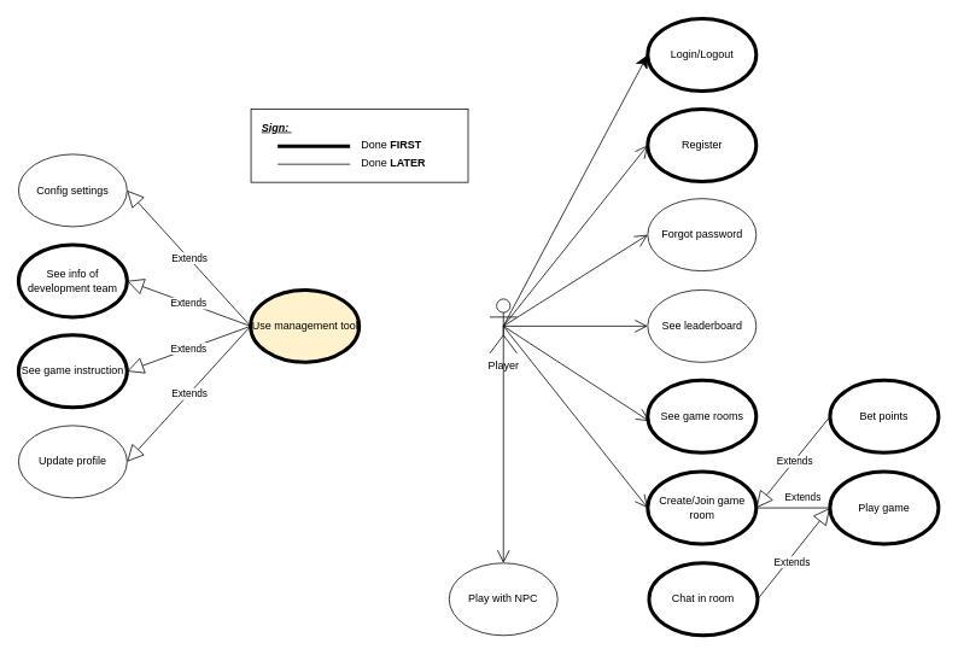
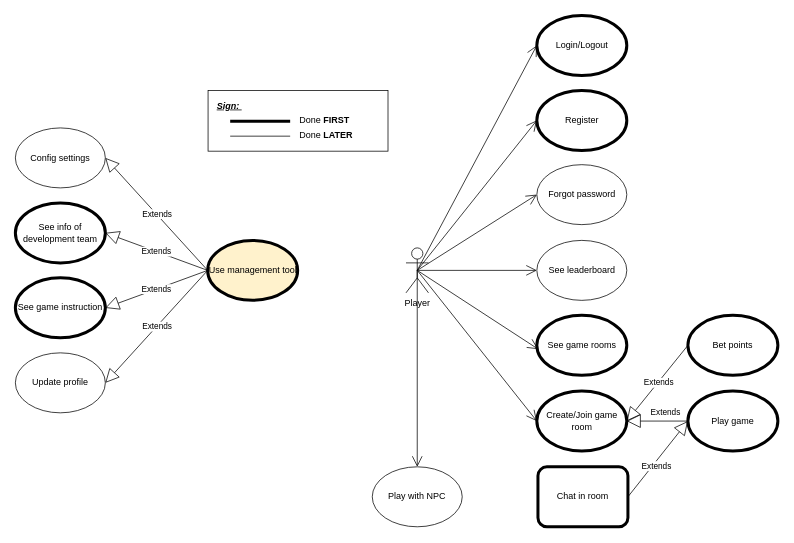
  <mxCell id="0" />
  <mxCell id="1" parent="0" />
  <mxCell id="2" value="" style="group" parent="1" vertex="1" connectable="0"><mxGeometry x="20" y="20" width="1017" height="682" as="geometry" /></mxCell>
  <mxCell id="3" value="Player" style="shape=umlActor;verticalLabelPosition=bottom;labelBackgroundColor=#ffffff;verticalAlign=top;html=1;" parent="2" vertex="1"><mxGeometry x="521" y="310" width="30" height="60" as="geometry" /></mxCell>
  <mxCell id="4" value="Login/Logout" style="ellipse;whiteSpace=wrap;html=1;strokeWidth=4;" parent="2" vertex="1"><mxGeometry x="695.5" width="120" height="80" as="geometry" /></mxCell>
  <mxCell id="5" value="Register" style="ellipse;whiteSpace=wrap;html=1;strokeWidth=4;" parent="2" vertex="1"><mxGeometry x="695.5" y="100" width="120" height="80" as="geometry" /></mxCell>
  <mxCell id="6" value="Forgot password" style="ellipse;whiteSpace=wrap;html=1;" parent="2" vertex="1"><mxGeometry x="695.5" y="199" width="120" height="80" as="geometry" /></mxCell>
  <mxCell id="7" value="See leaderboard" style="ellipse;whiteSpace=wrap;html=1;" parent="2" vertex="1"><mxGeometry x="695.5" y="300" width="120" height="80" as="geometry" /></mxCell>
  <mxCell id="8" value="See game rooms" style="ellipse;whiteSpace=wrap;html=1;strokeWidth=4;" parent="2" vertex="1"><mxGeometry x="695.5" y="400" width="120" height="80" as="geometry" /></mxCell>
  <mxCell id="9" value="Update profile&lt;br&gt;" style="ellipse;whiteSpace=wrap;html=1;" parent="2" vertex="1"><mxGeometry y="450" width="120" height="80" as="geometry" /></mxCell>
  <mxCell id="10" value="Use management tool" style="ellipse;whiteSpace=wrap;html=1;strokeWidth=4;fillColor=#fff2cc;" parent="2" vertex="1"><mxGeometry x="256.5" y="300" width="120" height="80" as="geometry" /></mxCell>
  <mxCell id="11" value="See game instruction" style="ellipse;whiteSpace=wrap;html=1;strokeWidth=4;" parent="2" vertex="1"><mxGeometry y="350" width="120" height="80" as="geometry" /></mxCell>
  <mxCell id="12" value="See info of development team" style="ellipse;whiteSpace=wrap;html=1;strokeWidth=4;" parent="2" vertex="1"><mxGeometry y="250" width="120" height="80" as="geometry" /></mxCell>
  <mxCell id="13" value="Config settings" style="ellipse;whiteSpace=wrap;html=1;" parent="2" vertex="1"><mxGeometry y="150" width="120" height="80" as="geometry" /></mxCell>
  <mxCell id="14" value="Extends" style="endArrow=block;endSize=16;endFill=0;html=1;exitX=0;exitY=0.5;exitDx=0;exitDy=0;entryX=1;entryY=0.5;entryDx=0;entryDy=0;" parent="2" source="10" target="13" edge="1"><mxGeometry width="160" relative="1" as="geometry"><mxPoint x="150" y="470" as="sourcePoint" /><mxPoint x="310" y="470" as="targetPoint" /></mxGeometry></mxCell>
  <mxCell id="15" value="Extends" style="endArrow=block;endSize=16;endFill=0;html=1;entryX=1;entryY=0.5;entryDx=0;entryDy=0;exitX=0;exitY=0.5;exitDx=0;exitDy=0;" parent="2" source="10" target="12" edge="1"><mxGeometry width="160" relative="1" as="geometry"><mxPoint x="256.5" y="340" as="sourcePoint" /><mxPoint x="130" y="200" as="targetPoint" /></mxGeometry></mxCell>
  <mxCell id="16" value="Extends" style="endArrow=block;endSize=16;endFill=0;html=1;entryX=1;entryY=0.5;entryDx=0;entryDy=0;exitX=0;exitY=0.5;exitDx=0;exitDy=0;" parent="2" source="10" target="11" edge="1"><mxGeometry width="160" relative="1" as="geometry"><mxPoint x="170" y="350.0" as="sourcePoint" /><mxPoint x="130" y="300.0" as="targetPoint" /></mxGeometry></mxCell>
  <mxCell id="17" value="Extends" style="endArrow=block;endSize=16;endFill=0;html=1;entryX=1;entryY=0.5;entryDx=0;entryDy=0;exitX=0;exitY=0.5;exitDx=0;exitDy=0;" parent="2" source="10" target="9" edge="1"><mxGeometry width="160" relative="1" as="geometry"><mxPoint x="230" y="340" as="sourcePoint" /><mxPoint x="130" y="400.0" as="targetPoint" /></mxGeometry></mxCell>
  <mxCell id="18" value="Create/Join game room" style="ellipse;whiteSpace=wrap;html=1;strokeWidth=4;" parent="2" vertex="1"><mxGeometry x="695.5" y="501" width="120" height="80" as="geometry" /></mxCell>
  <mxCell id="19" value="Play game" style="ellipse;whiteSpace=wrap;html=1;strokeWidth=4;" parent="2" vertex="1"><mxGeometry x="897" y="501" width="120" height="80" as="geometry" /></mxCell>
  <mxCell id="20" value="" style="endArrow=open;endFill=1;endSize=12;html=1;exitX=0.5;exitY=0.5;exitDx=0;exitDy=0;exitPerimeter=0;entryX=0;entryY=0.5;entryDx=0;entryDy=0;" parent="2" source="3" target="6" edge="1"><mxGeometry width="160" relative="1" as="geometry"><mxPoint x="355.5" y="601" as="sourcePoint" /><mxPoint x="515.5" y="601" as="targetPoint" /></mxGeometry></mxCell>
  <mxCell id="21" value="" style="endArrow=open;endFill=1;endSize=12;html=1;exitX=0.5;exitY=0.5;exitDx=0;exitDy=0;exitPerimeter=0;entryX=0;entryY=0.5;entryDx=0;entryDy=0;" parent="2" source="3" target="5" edge="1"><mxGeometry width="160" relative="1" as="geometry"><mxPoint x="546.0" y="350.0" as="sourcePoint" /><mxPoint x="377" y="351.0" as="targetPoint" /></mxGeometry></mxCell>
  <mxCell id="22" value="" style="endArrow=open;endFill=1;endSize=12;html=1;exitX=0.5;exitY=0.5;exitDx=0;exitDy=0;exitPerimeter=0;" parent="2" source="3" target="7" edge="1"><mxGeometry width="160" relative="1" as="geometry"><mxPoint x="546.0" y="350.0" as="sourcePoint" /><mxPoint x="705.5" y="150" as="targetPoint" /></mxGeometry></mxCell>
  <mxCell id="23" value="" style="endArrow=open;endFill=1;endSize=12;html=1;exitX=0.5;exitY=0.5;exitDx=0;exitDy=0;exitPerimeter=0;entryX=0.015;entryY=0.563;entryDx=0;entryDy=0;entryPerimeter=0;" parent="2" source="3" target="8" edge="1"><mxGeometry width="160" relative="1" as="geometry"><mxPoint x="546.0" y="350.0" as="sourcePoint" /><mxPoint x="705.5" y="350.0" as="targetPoint" /></mxGeometry></mxCell>
  <mxCell id="24" value="" style="endArrow=open;endFill=1;endSize=12;html=1;exitX=0.5;exitY=0.5;exitDx=0;exitDy=0;exitPerimeter=0;entryX=0;entryY=0.5;entryDx=0;entryDy=0;" parent="2" source="3" target="18" edge="1"><mxGeometry width="160" relative="1" as="geometry"><mxPoint x="546.0" y="350.0" as="sourcePoint" /><mxPoint x="707.3" y="455.04" as="targetPoint" /></mxGeometry></mxCell>
- <mxCell id="25" value="" style="endArrow=classic;endFill=1;endSize=12;html=1;exitX=0.5;exitY=0.5;exitDx=0;exitDy=0;exitPerimeter=0;entryX=0;entryY=0.5;entryDx=0;entryDy=0;" parent="2" source="3" target="4" edge="1"><mxGeometry width="160" relative="1" as="geometry"><mxPoint x="556" y="360.0" as="sourcePoint" /><mxPoint x="715.5" y="561" as="targetPoint" /></mxGeometry></mxCell>
- <mxCell id="26" value="Chat in room" style="ellipse;whiteSpace=wrap;html=1;strokeWidth=4;" parent="2" vertex="1"><mxGeometry x="697" y="602" width="120" height="80" as="geometry" /></mxCell>
+ <mxCell id="25" value="" style="endArrow=open;endFill=1;endSize=12;html=1;exitX=0.5;exitY=0.5;exitDx=0;exitDy=0;exitPerimeter=0;entryX=0;entryY=0.5;entryDx=0;entryDy=0;" parent="2" source="3" target="4" edge="1"><mxGeometry width="160" relative="1" as="geometry"><mxPoint x="556" y="360.0" as="sourcePoint" /><mxPoint x="715.5" y="561" as="targetPoint" /></mxGeometry></mxCell>
+ <mxCell id="26" value="Chat in room" style="whiteSpace=wrap;html=1;strokeWidth=4;rounded=1;" parent="2" vertex="1"><mxGeometry x="697" y="602" width="120" height="80" as="geometry" /></mxCell>
  <mxCell id="27" value="Extends" style="endArrow=block;endSize=16;endFill=0;html=1;entryX=0;entryY=0.5;entryDx=0;entryDy=0;exitX=1;exitY=0.5;exitDx=0;exitDy=0;" parent="2" source="26" target="19" edge="1"><mxGeometry x="-0.124" y="-4" width="160" relative="1" as="geometry"><mxPoint x="816" y="642" as="sourcePoint" /><mxPoint x="475.5" y="701" as="targetPoint" /><mxPoint as="offset" /></mxGeometry></mxCell>
  <mxCell id="28" value="Bet points" style="ellipse;whiteSpace=wrap;html=1;strokeWidth=4;" parent="2" vertex="1"><mxGeometry x="897" y="400" width="120" height="80" as="geometry" /></mxCell>
  <mxCell id="29" value="Extends" style="endArrow=block;endSize=16;endFill=0;html=1;entryX=1;entryY=0.5;entryDx=0;entryDy=0;exitX=0;exitY=0.5;exitDx=0;exitDy=0;" parent="2" source="28" target="18" edge="1"><mxGeometry x="-0.018" y="1" width="160" relative="1" as="geometry"><mxPoint x="812.5" y="541" as="sourcePoint" /><mxPoint x="873" y="440" as="targetPoint" /><mxPoint as="offset" /></mxGeometry></mxCell>
- <mxCell id="30" value="Extends" style="endArrow=none;endSize=16;endFill=0;html=1;exitX=0;exitY=0.5;exitDx=0;exitDy=0;entryX=1;entryY=0.5;entryDx=0;entryDy=0;" parent="2" source="19" target="18" edge="1"><mxGeometry x="-0.264" y="-11" width="160" relative="1" as="geometry"><mxPoint x="875" y="541" as="sourcePoint" /><mxPoint x="814" y="541" as="targetPoint" /><mxPoint as="offset" /></mxGeometry></mxCell>
+ <mxCell id="30" value="Extends" style="endArrow=block;endSize=16;endFill=0;html=1;exitX=0;exitY=0.5;exitDx=0;exitDy=0;entryX=1;entryY=0.5;entryDx=0;entryDy=0;" parent="2" source="19" target="18" edge="1"><mxGeometry x="-0.264" y="-11" width="160" relative="1" as="geometry"><mxPoint x="875" y="541" as="sourcePoint" /><mxPoint x="814" y="541" as="targetPoint" /><mxPoint as="offset" /></mxGeometry></mxCell>
  <mxCell id="31" value="Play with NPC" style="ellipse;whiteSpace=wrap;html=1;" parent="2" vertex="1"><mxGeometry x="476" y="602" width="120" height="80" as="geometry" /></mxCell>
  <mxCell id="32" value="" style="endArrow=open;endFill=1;endSize=12;html=1;exitX=0.5;exitY=0.5;exitDx=0;exitDy=0;exitPerimeter=0;" parent="2" source="3" target="31" edge="1"><mxGeometry width="160" relative="1" as="geometry"><mxPoint x="537" y="340" as="sourcePoint" /><mxPoint x="157" y="700" as="targetPoint" /></mxGeometry></mxCell>
  <mxCell id="33" value="" style="group" parent="2" vertex="1" connectable="0"><mxGeometry x="257" y="100" width="240" height="81" as="geometry" /></mxCell>
  <mxCell id="34" value="" style="rounded=0;whiteSpace=wrap;html=1;strokeWidth=1;" parent="33" vertex="1"><mxGeometry width="240" height="81" as="geometry" /></mxCell>
  <mxCell id="35" value="" style="endArrow=none;html=1;strokeWidth=4;" parent="33" edge="1"><mxGeometry width="50" height="50" relative="1" as="geometry"><mxPoint x="29.5" y="41" as="sourcePoint" /><mxPoint x="109.5" y="41" as="targetPoint" /></mxGeometry></mxCell>
  <mxCell id="36" value="&lt;b&gt;&lt;u&gt;&lt;i&gt;Sign:&amp;nbsp;&lt;/i&gt;&lt;/u&gt;&lt;/b&gt;" style="text;html=1;resizable=0;points=[];autosize=1;align=left;verticalAlign=top;spacingTop=-4;" parent="33" vertex="1"><mxGeometry x="10" y="11" width="50" height="20" as="geometry" /></mxCell>
  <mxCell id="37" value="Done&amp;nbsp;&lt;b&gt;FIRST&lt;/b&gt;" style="text;html=1;resizable=0;points=[];autosize=1;align=left;verticalAlign=top;spacingTop=-4;" parent="33" vertex="1"><mxGeometry x="120" y="30" width="80" height="20" as="geometry" /></mxCell>
  <mxCell id="38" value="" style="endArrow=none;html=1;strokeWidth=1;" parent="33" edge="1"><mxGeometry width="50" height="50" relative="1" as="geometry"><mxPoint x="29.5" y="61" as="sourcePoint" /><mxPoint x="109.5" y="61" as="targetPoint" /></mxGeometry></mxCell>
  <mxCell id="39" value="Done&amp;nbsp;&lt;b&gt;LATER&lt;/b&gt;" style="text;html=1;resizable=0;points=[];autosize=1;align=left;verticalAlign=top;spacingTop=-4;" parent="33" vertex="1"><mxGeometry x="120" y="50" width="90" height="20" as="geometry" /></mxCell>
